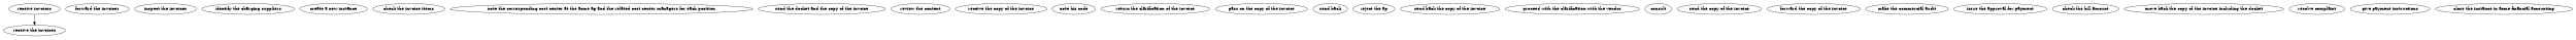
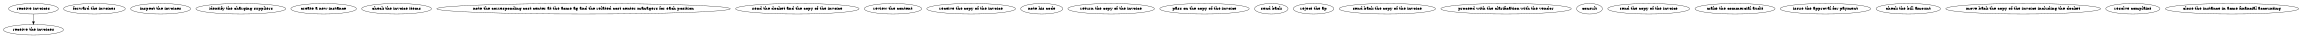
  strict digraph {
    "receive invoices" [attrs="{'type': 'Activity', 'label': 'receive invoices'}"]
    "receive the invoices" [attrs="{'type': 'Activity', 'label': 'receive the invoices'}"]
    "forward the invoices" [attrs="{'type': 'Activity', 'label': 'forward the invoices'}"]
    "inspect the invoices" [attrs="{'type': 'Activity', 'label': 'inspect the invoices'}"]
    "identify the charging suppliers" [attrs="{'type': 'Activity', 'label': 'identify the charging suppliers'}"]
    "create a new instance" [attrs="{'type': 'Activity', 'label': 'create a new instance'}"]
    "check the invoice items" [attrs="{'type': 'Activity', 'label': 'check the invoice items'}"]
    "note the corresponding cost center at the acme ag and the related cost center managers for each position" [attrs="{'type': 'Activity', 'label': 'note the corresponding cost center at the acme ag and the related cost center managers for each position'}"]
    "send the docket and the copy of the invoice" [attrs="{'type': 'Activity', 'label': 'send the docket and the copy of the invoice'}"]
    "review the content" [attrs="{'type': 'Activity', 'label': 'review the content'}"]
    "receive the copy of the invoice" [attrs="{'type': 'Activity', 'label': 'receive the copy of the invoice'}"]
    "note his code" [attrs="{'type': 'Activity', 'label': 'note his code'}"]
-   "return the copy of the invoice" [attrs="{'type': 'Activity', 'label': 'return the copy of the invoice'}" label="return the clarification of the invoice"]
+   "return the copy of the invoice" [attrs="{'type': 'Activity', 'label': 'return the copy of the invoice'}"]
    "pass on the copy of the invoice" [attrs="{'type': 'Activity', 'label': 'pass on the copy of the invoice'}"]
    "send back" [attrs="{'type': 'Activity', 'label': 'send back'}"]
    "reject the ap" [attrs="{'type': 'Activity', 'label': 'reject the ap'}"]
    "send back the copy of the invoice" [attrs="{'type': 'Activity', 'label': 'send back the copy of the invoice'}"]
    "proceed with the clarification with the vendor" [attrs="{'type': 'Activity', 'label': 'proceed with the clarification with the vendor'}"]
    consult [attrs="{'type': 'Activity', 'label': 'consult'}"]
    "send the copy of the invoice" [attrs="{'type': 'Activity', 'label': 'send the copy of the invoice'}"]
-   "forward the copy of the invoice" [attrs="{'type': 'Activity', 'label': 'forward the copy of the invoice'}"]
    "make the commercial audit" [attrs="{'type': 'Activity', 'label': 'make the commercial audit'}"]
    "issue the approval for payment" [attrs="{'type': 'Activity', 'label': 'issue the approval for payment'}"]
    "check the bill amount" [attrs="{'type': 'Activity', 'label': 'check the bill amount'}"]
    "move back the copy of the invoice including the docket" [attrs="{'type': 'Activity', 'label': 'move back the copy of the invoice including the docket'}"]
    "resolve complaint" [attrs="{'type': 'Activity', 'label': 'resolve complaint'}"]
-   "give payment instructions" [attrs="{'type': 'Activity', 'label': 'give payment instructions'}"]
    "close the instance in acme financial accounting" [attrs="{'type': 'Activity', 'label': 'close the instance in acme financial accounting'}"]
    "receive invoices" -> "receive the invoices" [attrs="{'type': 'flow', 'label': 'flow'}"]
  }
